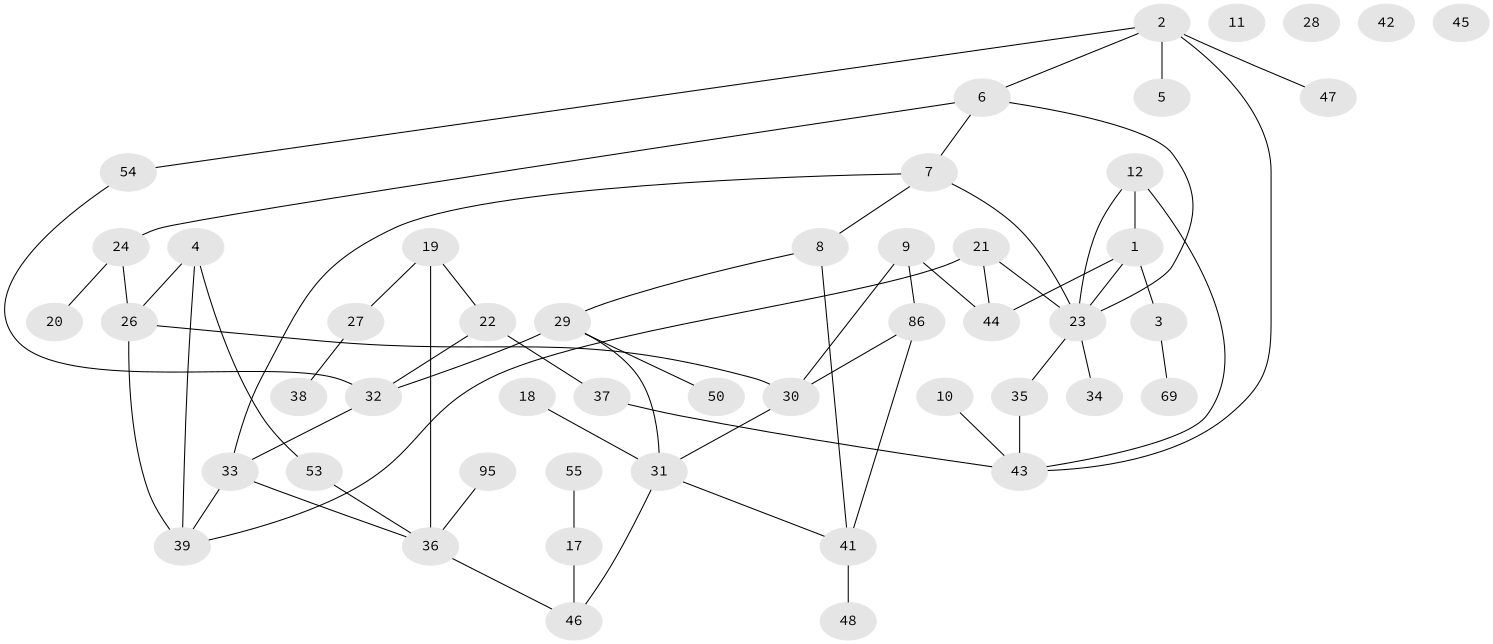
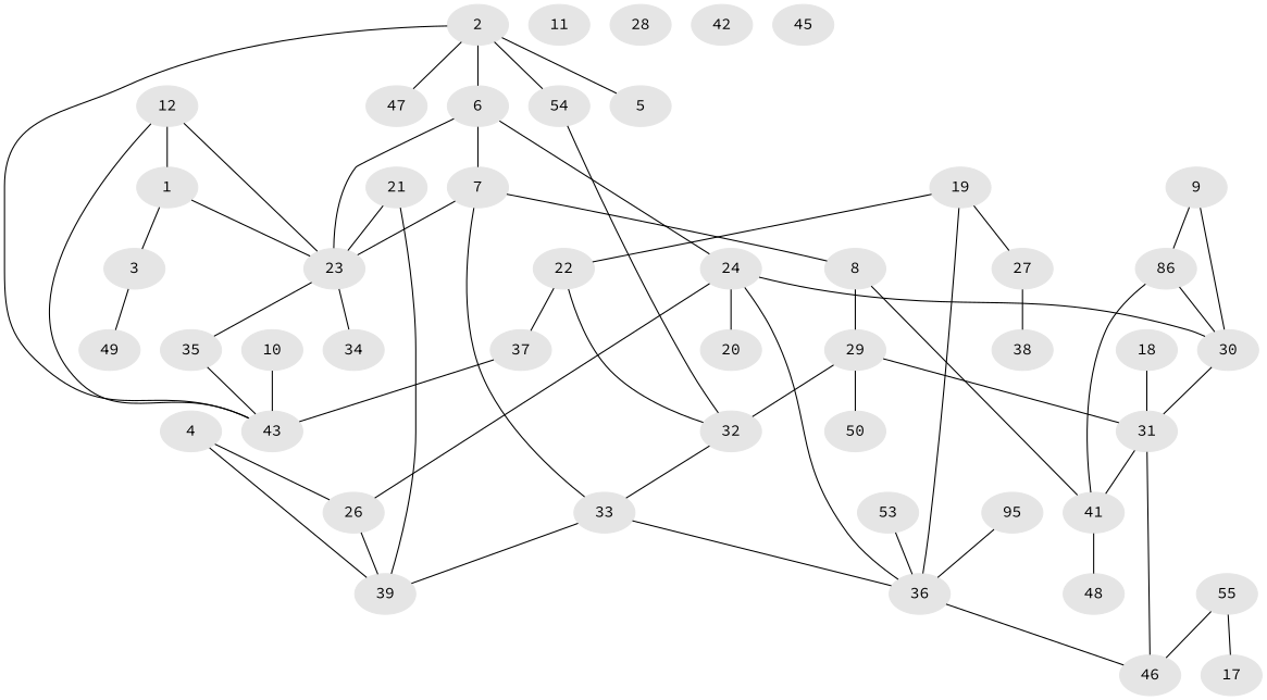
  graph {
    fontname="Source Code Pro"
    node [color=gray90 fontname="Source Code Pro" style=filled]
    edge [fontname="Source Code Pro"]
    1
    3
    23
-   44
-   49 [label=69]
+   49
    35
    34
    2
    5
    6
    n11 [label=54]
    47
    43
    7
    24
    32
    n17 [label=53]
    4
    26
    39
    36
    30
    8
    33
    20
    29
    41
    31
    50
    48
    9
    n32 [label=86]
    10
    11
    12
    21
    46
    n38 [label=55]
    17
    18
    19
    22
    27
    37
    38
    n46 [label=95]
    28
    42
    45
    1 -- 3
    1 -- 23
-   1 -- 44
    3 -- 49
    23 -- 35
    23 -- 34
    35 -- 43
    2 -- 5
    2 -- 6
    2 -- n11
    2 -- 47
    2 -- 43
    6 -- 23
    6 -- 7
    6 -- 24
    n11 -- 32
    7 -- 23
    7 -- 8
    7 -- 33
    24 -- 26
+   24 -- 36
    24 -- 20
    32 -- 33
    n17 -- 36
-   4 -- n17
    4 -- 26
    4 -- 39
    26 -- 39
-   26 -- 30
+   24 -- 30
    36 -- 46
    30 -- 31
    8 -- 29
    8 -- 41
    33 -- 39
    33 -- 36
    29 -- 32
    29 -- 31
    29 -- 50
    41 -- 48
    31 -- 41
    31 -- 46
-   9 -- 44
    9 -- 30
    9 -- n32
    n32 -- 30
    n32 -- 41
    10 -- 43
    12 -- 1
    12 -- 23
    12 -- 43
    21 -- 23
-   21 -- 44
    21 -- 39
-   17 -- 46
+   n38 -- 46
    n38 -- 17
    18 -- 31
    19 -- 36
    19 -- 22
    19 -- 27
    22 -- 32
    22 -- 37
    27 -- 38
    37 -- 43
    n46 -- 36
  }
